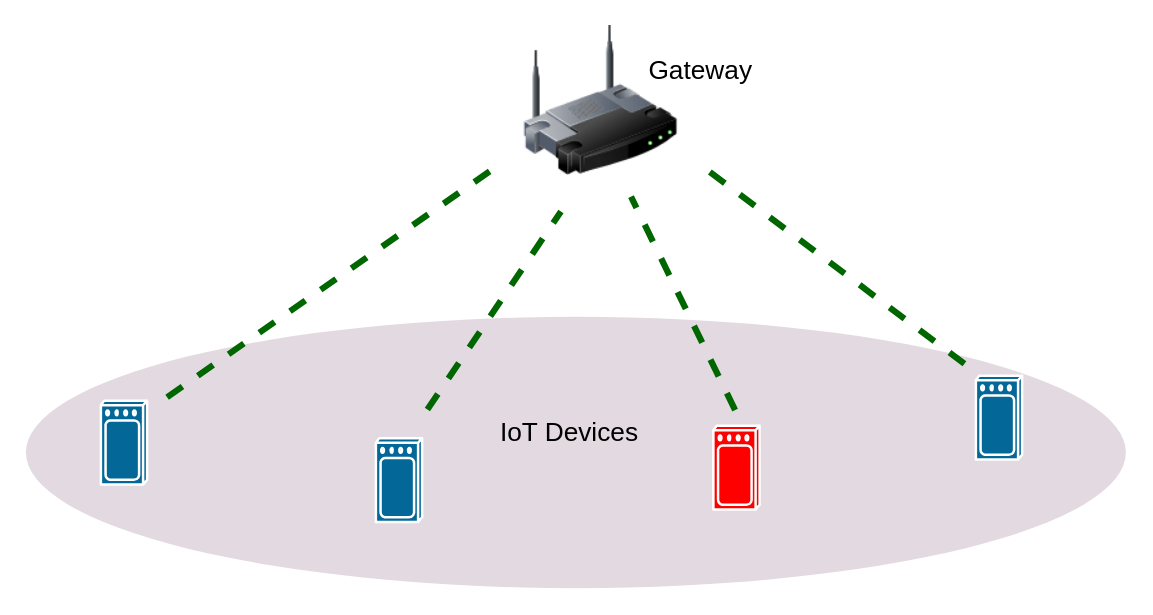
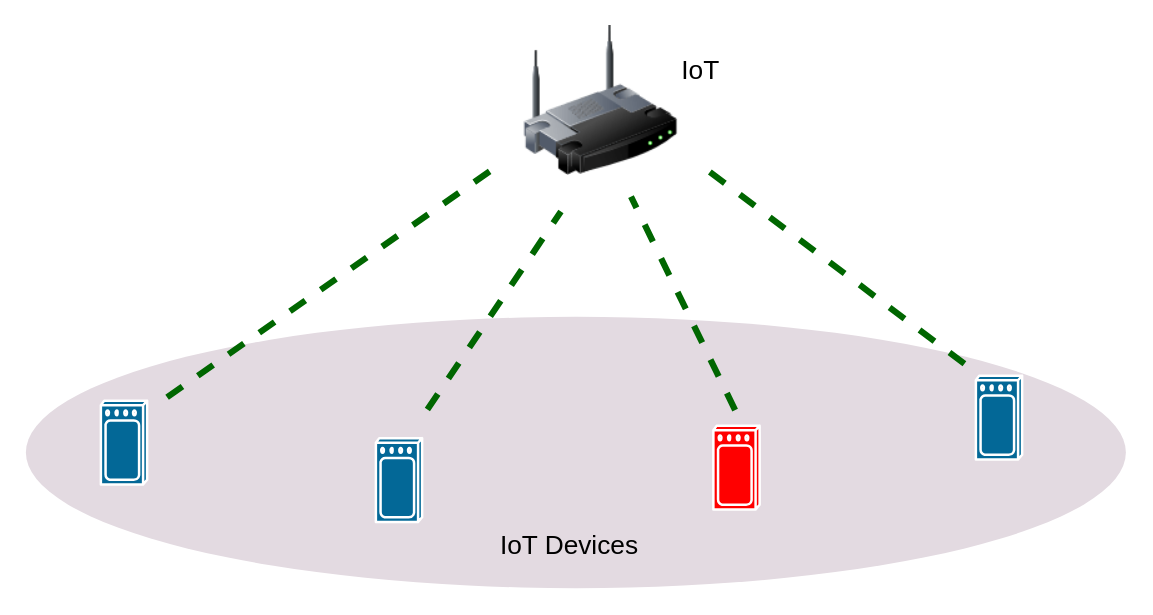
  <mxCell id="0" />
  <mxCell id="1" parent="0" />
  <mxCell id="2" value="" style="ellipse;whiteSpace=wrap;html=1;strokeWidth=5;fillColor=#E3DAE1;strokeColor=none;" vertex="1" parent="1"><mxGeometry x="20" y="252.97" width="880" height="217.03" as="geometry" /></mxCell>
  <mxCell id="3" value="" style="image;html=1;image=img/lib/clip_art/networking/Wireless_Router_128x128.png" vertex="1" parent="1"><mxGeometry x="410" y="20" width="140" height="120" as="geometry" /></mxCell>
  <mxCell id="4" value="" style="shape=mxgraph.cisco.wireless.wireless;html=1;dashed=0;fillColor=#036897;strokeColor=#ffffff;strokeWidth=2;verticalLabelPosition=bottom;verticalAlign=top" vertex="1" parent="1"><mxGeometry x="80" y="320" width="37" height="67" as="geometry" /></mxCell>
  <mxCell id="5" value="" style="shape=mxgraph.cisco.wireless.wireless;html=1;dashed=0;fillColor=#036897;strokeColor=#ffffff;strokeWidth=2;verticalLabelPosition=bottom;verticalAlign=top" vertex="1" parent="1"><mxGeometry x="300" y="350" width="37" height="67" as="geometry" /></mxCell>
  <mxCell id="6" value="" style="shape=mxgraph.cisco.wireless.wireless;html=1;dashed=0;strokeColor=#ffffff;strokeWidth=2;verticalLabelPosition=bottom;verticalAlign=top;fillColor=#FF0000;" vertex="1" parent="1"><mxGeometry x="570" y="340" width="37" height="67" as="geometry" /></mxCell>
  <mxCell id="7" value="" style="shape=mxgraph.cisco.wireless.wireless;html=1;dashed=0;fillColor=#036897;strokeColor=#ffffff;strokeWidth=2;verticalLabelPosition=bottom;verticalAlign=top" vertex="1" parent="1"><mxGeometry x="780" y="300" width="37" height="67" as="geometry" /></mxCell>
  <mxCell id="8" value="" style="line;strokeWidth=5;html=1;perimeter=backbonePerimeter;points=[];outlineConnect=0;rotation=-35;dashed=1;strokeColor=#006600;" vertex="1" parent="1"><mxGeometry x="103.99" y="220.37" width="320.54" height="10" as="geometry" /></mxCell>
  <mxCell id="9" value="" style="line;strokeWidth=5;html=1;perimeter=backbonePerimeter;points=[];outlineConnect=0;rotation=-56;dashed=1;strokeColor=#006600;" vertex="1" parent="1"><mxGeometry x="299.08" y="242.97" width="191.09" height="10" as="geometry" /></mxCell>
  <mxCell id="10" value="" style="line;strokeWidth=5;html=1;perimeter=backbonePerimeter;points=[];outlineConnect=0;rotation=-116;dashed=1;strokeColor=#006600;" vertex="1" parent="1"><mxGeometry x="450.74" y="237.18" width="190" height="10" as="geometry" /></mxCell>
  <mxCell id="11" value="" style="line;strokeWidth=5;html=1;perimeter=backbonePerimeter;points=[];outlineConnect=0;rotation=-143;dashed=1;strokeColor=#006600;" vertex="1" parent="1"><mxGeometry x="532.51" y="205.83" width="265.03" height="10" as="geometry" /></mxCell>
- <mxCell id="12" value="Gateway" style="text;html=1;strokeColor=none;fillColor=none;align=center;verticalAlign=middle;whiteSpace=wrap;rounded=0;fontSize=21;" vertex="1" parent="1"><mxGeometry x="490.17" y="20" width="140" height="70" as="geometry" /></mxCell>
- <mxCell id="13" value="IoT Devices" style="text;html=1;strokeColor=none;fillColor=none;align=center;verticalAlign=middle;whiteSpace=wrap;rounded=0;fontSize=21;" vertex="1" parent="1"><mxGeometry x="385" y="310" width="140" height="70" as="geometry" /></mxCell>
+ <mxCell id="12" value="IoT" style="text;html=1;strokeColor=none;fillColor=none;align=center;verticalAlign=middle;whiteSpace=wrap;rounded=0;fontSize=21;" vertex="1" parent="1"><mxGeometry x="490.17" y="20" width="140" height="70" as="geometry" /></mxCell>
+ <mxCell id="13" value="IoT Devices" style="text;html=1;strokeColor=none;fillColor=none;align=center;verticalAlign=middle;whiteSpace=wrap;rounded=0;fontSize=21;" vertex="1" parent="1"><mxGeometry x="385" y="400" width="140" height="70" as="geometry" /></mxCell>
